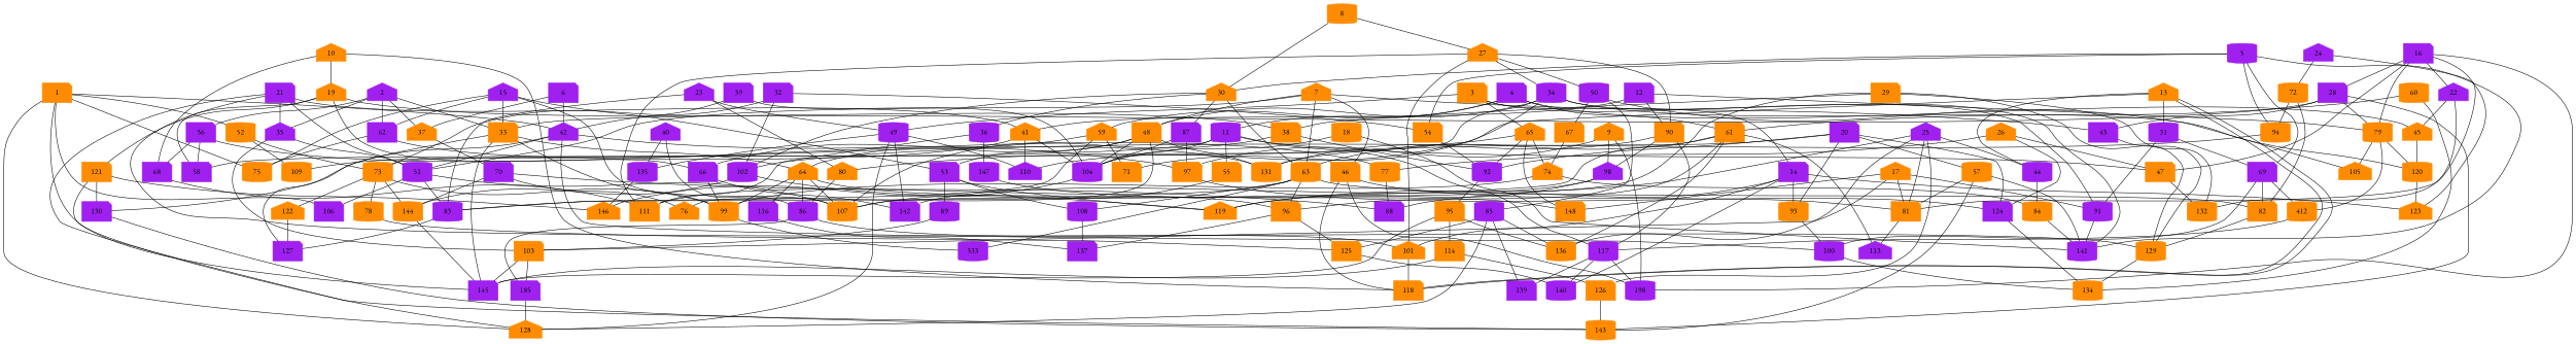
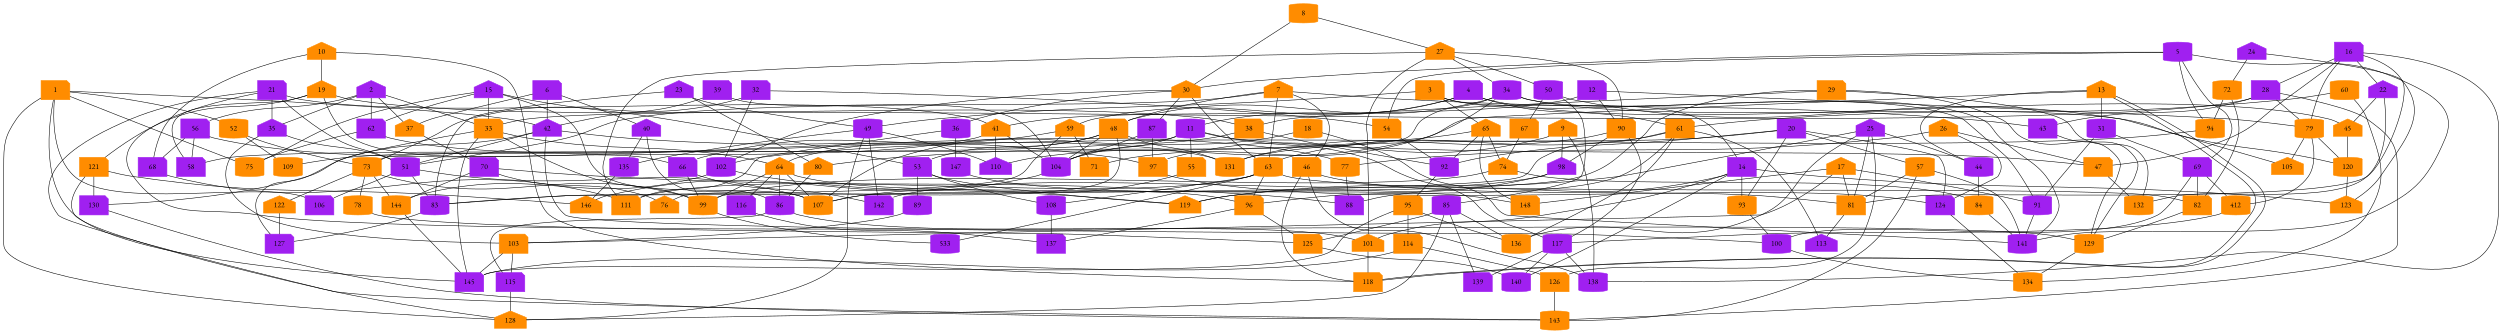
  graph {
    fontname="EB Garamond"
    node [color=darkorange fontname="EB Garamond" shape=note style=filled]
    edge [fontname="EB Garamond"]
    42 [color=purple shape=house]
    1
    52 [shape=cylinder]
    75 [shape=cylinder]
    106 [color=purple]
    128 [shape=house]
    145 [color=purple]
    51 [color=purple shape=cylinder]
    97
    100 [color=purple shape=cylinder]
    130 [color=purple]
    73 [shape=cylinder]
    109 [shape=cylinder]
    2 [color=purple shape=house]
    33
    35 [color=purple shape=house]
    37 [shape=house]
    56 [color=purple]
    62 [color=purple]
    64 [shape=house]
    99 [shape=cylinder]
    127 [color=purple]
    103
    70 [color=purple]
    68 [color=purple]
    58 [color=purple]
    77 [shape=cylinder]
    131 [shape=cylinder]
    14 [color=purple]
    3
    49 [color=purple shape=cylinder]
    65 [shape=house]
    91 [color=purple shape=cylinder]
    88 [color=purple]
    93 [shape=cylinder]
    101 [shape=house]
    123 [shape=house]
    140 [color=purple shape=cylinder]
    110 [color=purple shape=house]
    135 [color=purple shape=cylinder]
    142 [color=purple]
    148
    92 [color=purple shape=cylinder]
    80 [shape=house]
    74 [shape=house]
    141 [color=purple shape=cylinder]
    4 [color=purple]
    11 [color=purple shape=cylinder]
    45 [shape=house]
    59 [shape=house]
    61
    47
    55
    104 [color=purple shape=cylinder]
    117 [color=purple shape=cylinder]
    120 [shape=cylinder]
    66 [color=purple]
    83 [color=purple shape=cylinder]
    71
    63 [shape=cylinder]
    136 [shape=cylinder]
    96
    113 [color=purple shape=house]
    5 [color=purple shape=cylinder]
    30 [shape=house]
    54
    69 [color=purple]
    94 [shape=cylinder]
    36 [color=purple shape=cylinder]
    87 [color=purple]
    102 [color=purple shape=cylinder]
    82
    n73 [label=412 shape=cylinder]
    6 [color=purple]
    40 [color=purple shape=house]
    86 [color=purple shape=cylinder]
    7 [shape=house]
    43 [color=purple]
    46
    48
    129 [shape=cylinder]
-   138 [color=purple shape=cylinder label=198]
+   138 [color=purple shape=cylinder]
    118
    81
    53 [color=purple]
    76 [shape=house]
    107 [shape=cylinder]
    111
    108 [color=purple shape=cylinder]
    n90 [color=purple label=533 shape=cylinder]
    8 [shape=cylinder]
    27 [shape=house]
    90
    34 [color=purple shape=cylinder]
    50 [color=purple shape=cylinder]
    9 [shape=house]
    98 [color=purple shape=house]
    124 [color=purple]
    119 [shape=house]
    10 [shape=house]
    19 [shape=house]
    38
    121
    132 [shape=cylinder]
    146 [shape=house]
    139 [color=purple]
    12 [color=purple]
    41 [shape=house]
    79 [shape=cylinder]
    105 [shape=house]
    13 [shape=house]
    31 [color=purple shape=cylinder]
    44 [color=purple shape=cylinder]
    84 [shape=cylinder]
    15 [color=purple shape=house]
    89 [color=purple shape=cylinder]
    16 [color=purple]
    22 [color=purple shape=house]
    28 [color=purple]
    143 [shape=cylinder]
    17 [shape=house]
-   115 [color=purple label=185]
+   115 [color=purple]
    18 [shape=cylinder]
    20 [color=purple]
    57 [shape=cylinder]
    95
    134 [shape=cylinder]
    21 [color=purple]
    23 [color=purple shape=house]
    24 [color=purple shape=house]
    72 [shape=cylinder]
    25 [color=purple shape=house]
    126
    26 [shape=house]
    67
    85 [color=purple shape=cylinder]
    29
    147 [color=purple shape=cylinder]
    144 [shape=cylinder]
    32 [color=purple]
    78 [shape=cylinder]
    122 [shape=house]
    116 [color=purple]
    39 [color=purple]
    125
    137 [color=purple]
    60 [shape=cylinder]
    114
    42 -- 51
    42 -- 97
    42 -- 100
    42 -- 130
    1 -- 42
    1 -- 52
    1 -- 75
    1 -- 106
    1 -- 128
    1 -- 145
    52 -- 73
    52 -- 109
    51 -- 106
    51 -- 83
    51 -- 107
    97 -- 124
    100 -- 134
    130 -- 143
    73 -- 99
    73 -- 144
    73 -- 78
    73 -- 122
    2 -- 33
    2 -- 35
    2 -- 37
    2 -- 56
    2 -- 62
    33 -- 145
    33 -- 64
    33 -- 99
    33 -- 127
    35 -- 51
    35 -- 103
    37 -- 70
    56 -- 68
    56 -- 58
    56 -- 77
    62 -- 75
    62 -- 131
    64 -- 99
    64 -- 96
    64 -- 86
    64 -- 107
    64 -- 116
    99 -- n90
    103 -- 145
    103 -- 115
    70 -- 88
    70 -- 76
    70 -- 144
    68 -- 111
    77 -- 88
    14 -- 88
    14 -- 93
    14 -- 101
    14 -- 123
    14 -- 140
    3 -- 14
    3 -- 49
    3 -- 65
    3 -- 91
    49 -- 128
    49 -- 110
    49 -- 135
    49 -- 142
    65 -- 148
    65 -- 92
    65 -- 80
    65 -- 74
    91 -- 141
    93 -- 100
    101 -- 118
    135 -- 146
    92 -- 95
    80 -- 86
    74 -- 99
    74 -- 84
    4 -- 11
    4 -- 45
    4 -- 59
    4 -- 61
    11 -- 58
    11 -- 47
    11 -- 55
    11 -- 104
    11 -- 117
    45 -- 120
    59 -- 66
    59 -- 83
    59 -- 71
    61 -- 83
    61 -- 63
    61 -- 136
    61 -- 96
    61 -- 113
    47 -- 132
    55 -- 107
    104 -- 146
    117 -- 140
    117 -- 138
    117 -- 139
    120 -- 123
    66 -- 99
    66 -- 142
    83 -- 127
    63 -- 96
    63 -- 82
    63 -- 111
    63 -- 108
    63 -- n90
    96 -- 125
    96 -- 137
    5 -- 141
    5 -- 30
    5 -- 54
    5 -- 69
    5 -- 94
    30 -- 63
    30 -- 36
    30 -- 87
    30 -- 102
    54 -- 92
    69 -- 100
    69 -- 82
    69 -- n73
    94 -- 102
    36 -- 111
    36 -- 147
    87 -- 97
    87 -- 104
    102 -- 119
    102 -- 144
    82 -- 129
    n73 -- 117
    6 -- 42
    6 -- 37
+   6 -- 40
    40 -- 135
    40 -- 86
    86 -- 101
    86 -- 115
    7 -- 51
    7 -- 63
    7 -- 43
    7 -- 46
    7 -- 48
    43 -- 129
    46 -- 138
    46 -- 118
    46 -- 81
    48 -- 64
    48 -- 131
    48 -- 104
    48 -- 53
    48 -- 76
    129 -- 134
    81 -- 113
    53 -- 108
    53 -- 119
    53 -- 89
    108 -- 137
    8 -- 30
    8 -- 27
    27 -- 101
    27 -- 111
    27 -- 90
    27 -- 34
    27 -- 50
    90 -- 131
    90 -- 117
    90 -- 98
    34 -- 73
    34 -- 141
    34 -- 120
    34 -- 71
    34 -- 48
    50 -- 105
    50 -- 67
    50 -- 85
    9 -- 97
    9 -- 138
    9 -- 98
    98 -- 142
    98 -- 119
    124 -- 134
    10 -- 68
    10 -- 118
    10 -- 19
    19 -- 58
    19 -- 66
    19 -- 38
    19 -- 121
    38 -- 92
    38 -- 107
    121 -- 128
    121 -- 130
    121 -- 146
    12 -- 90
    12 -- 41
    12 -- 79
    41 -- 109
    41 -- 110
    41 -- 104
    79 -- 120
    79 -- n73
    79 -- 105
    13 -- 110
    13 -- 118
    13 -- 118
    13 -- 31
    13 -- 44
    31 -- 91
    31 -- 69
    44 -- 84
    84 -- 141
    15 -- 75
    15 -- 33
    15 -- 62
    15 -- 53
    15 -- 107
    89 -- 103
    16 -- 47
    16 -- 138
    16 -- 81
    16 -- 79
    16 -- 22
    16 -- 28
    22 -- 45
    22 -- 132
    28 -- 33
    28 -- 43
    28 -- 79
    28 -- 143
    17 -- 103
    17 -- 91
    17 -- 148
    17 -- 81
    115 -- 128
    18 -- 141
    18 -- 104
    20 -- 131
    20 -- 93
    20 -- 92
    20 -- 124
    20 -- 57
    57 -- 141
    57 -- 81
    57 -- 143
    95 -- 145
    95 -- 136
    95 -- 114
    21 -- 51
    21 -- 35
    21 -- 129
    21 -- 41
    21 -- 143
    23 -- 49
    23 -- 80
    23 -- 83
    24 -- 123
    24 -- 72
    72 -- 94
    72 -- 82
    25 -- 136
    25 -- 81
    25 -- 119
    25 -- 44
    25 -- 126
    126 -- 143
    26 -- 77
    26 -- 47
    26 -- 124
    67 -- 74
    85 -- 128
    85 -- 136
    85 -- 139
    85 -- 125
    29 -- 129
    29 -- 107
    29 -- 38
    29 -- 132
    147 -- 148
    144 -- 145
    32 -- 73
    32 -- 54
    32 -- 102
    78 -- 125
    122 -- 127
    116 -- 137
    39 -- 42
    39 -- 104
    125 -- 140
    60 -- 61
    60 -- 134
    114 -- 145
    114 -- 126
  }
